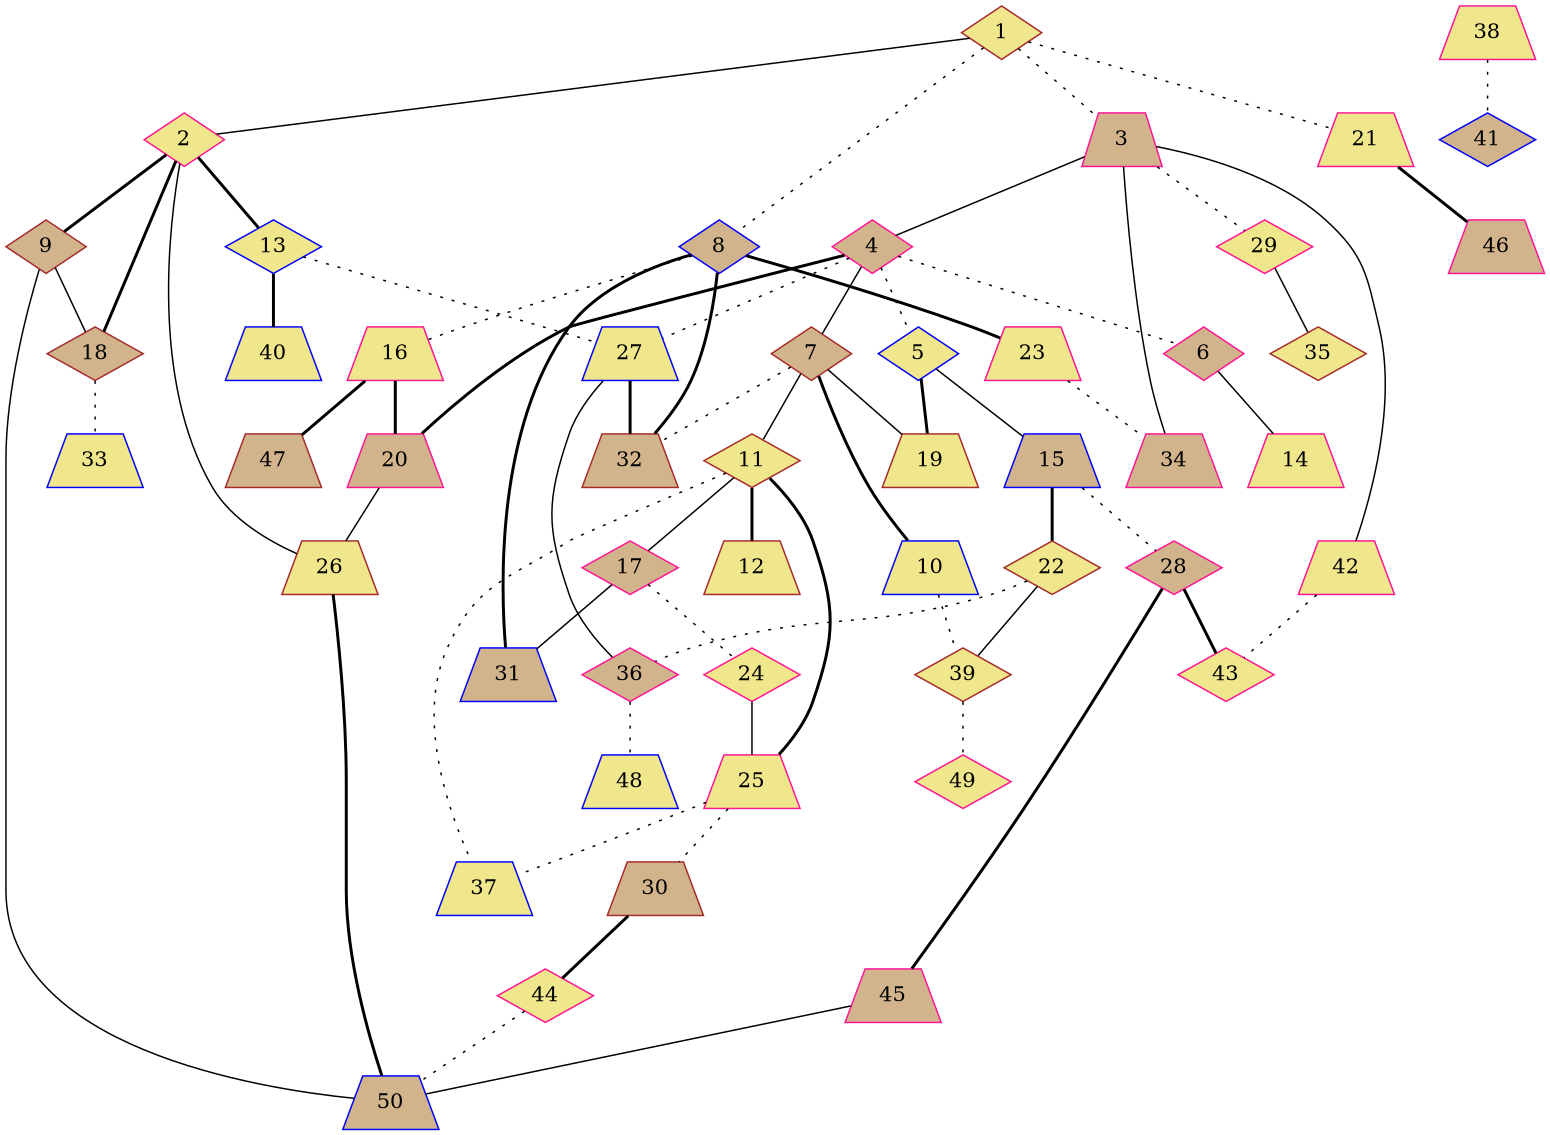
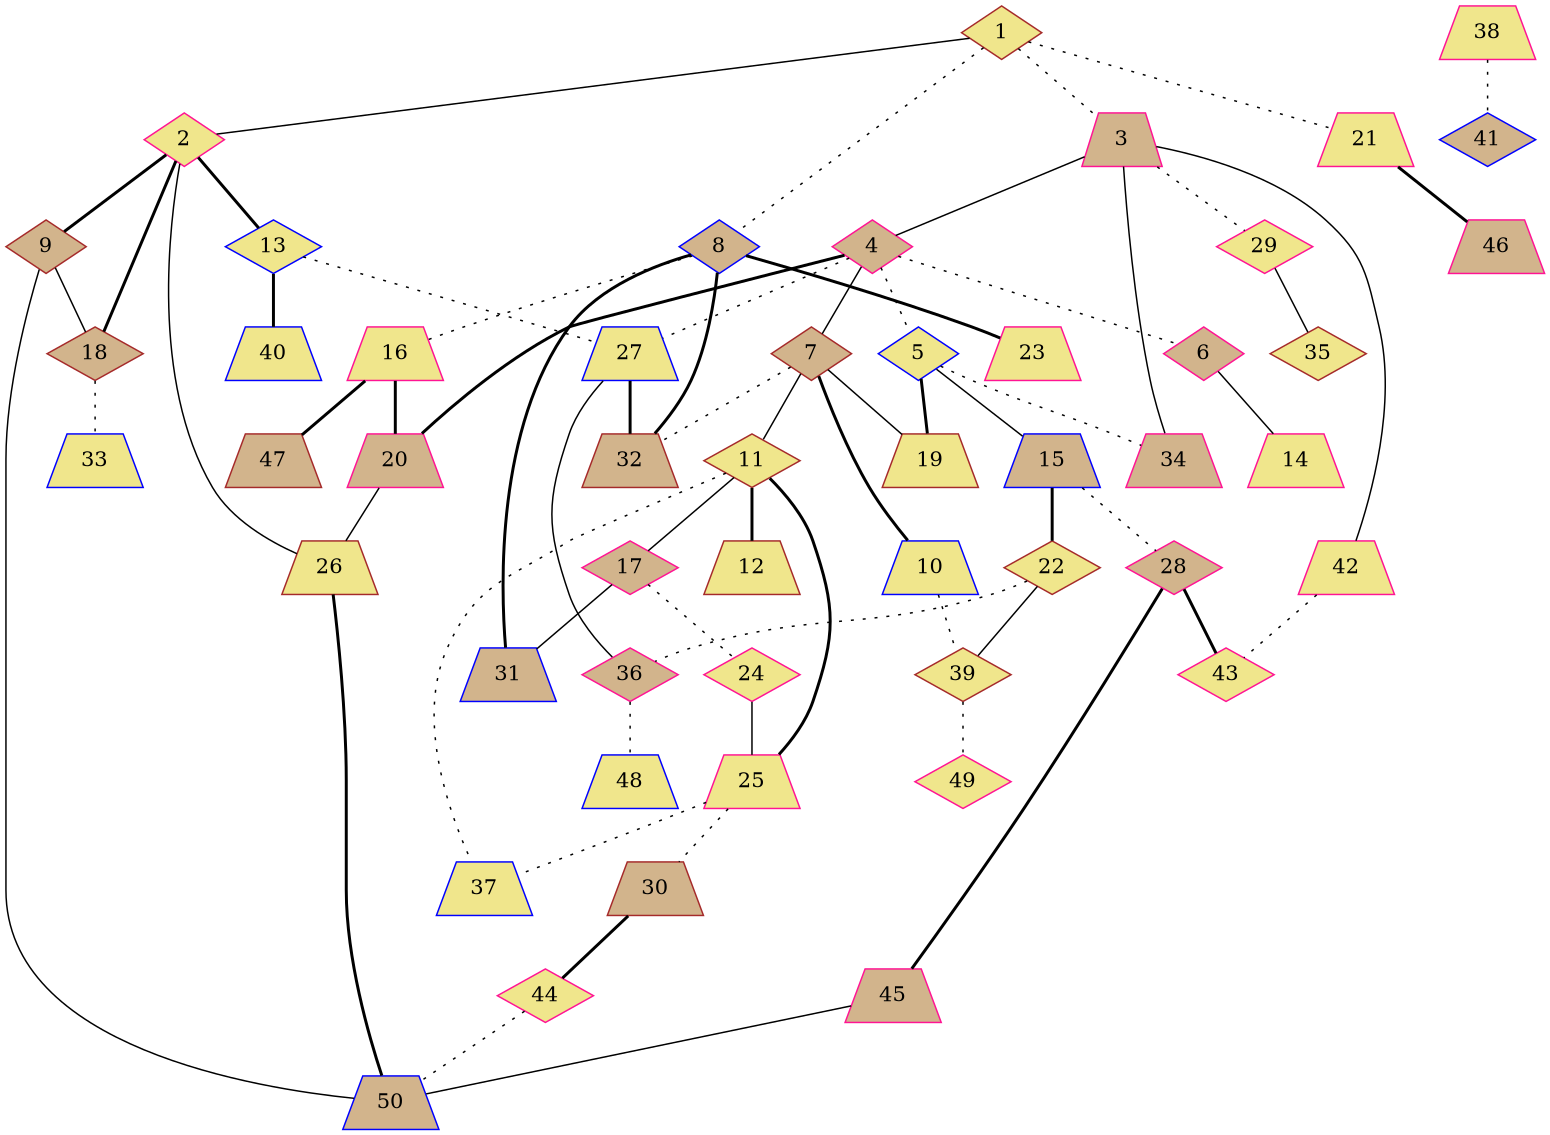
  graph {
    node [color=deeppink fillcolor=khaki shape=trapezium style=filled]
    edge [style=dotted weight=1.0]
    1 [color=brown shape=diamond]
    2 [shape=diamond]
    3 [fillcolor=tan]
    8 [color=blue fillcolor=tan shape=diamond]
    21
    9 [color=brown fillcolor=tan shape=diamond]
    13 [color=blue shape=diamond]
    18 [color=brown fillcolor=tan shape=diamond]
    26 [color=brown]
    4 [fillcolor=tan shape=diamond]
    29 [shape=diamond]
    34 [fillcolor=tan]
    42
    32 [color=brown fillcolor=tan]
    16
    23
    31 [color=blue fillcolor=tan]
    46 [fillcolor=tan]
    50 [color=blue fillcolor=tan]
    27 [color=blue]
    40 [color=blue]
    33 [color=blue]
    5 [color=blue shape=diamond]
    6 [fillcolor=tan shape=diamond]
    7 [color=brown fillcolor=tan shape=diamond]
    20 [fillcolor=tan]
    35 [color=brown shape=diamond]
    43 [shape=diamond]
    15 [color=blue fillcolor=tan]
    19 [color=brown]
    14
    10 [color=blue]
    11 [color=brown shape=diamond]
    36 [fillcolor=tan shape=diamond]
    22 [color=brown shape=diamond]
    28 [fillcolor=tan shape=diamond]
    39 [color=brown shape=diamond]
    12 [color=brown]
    17 [fillcolor=tan shape=diamond]
    25
    37 [color=blue]
    47 [color=brown fillcolor=tan]
    49 [shape=diamond]
    24 [shape=diamond]
    30 [color=brown fillcolor=tan]
    45 [fillcolor=tan]
    41 [color=blue fillcolor=tan shape=diamond]
    38
    48 [color=blue]
    44 [shape=diamond]
    1 -- 2 [style=solid]
    1 -- 3
    1 -- 8
    1 -- 21
    2 -- 9 [style=bold]
    2 -- 13 [style=bold]
    2 -- 18 [style=bold]
    2 -- 26 [style=solid]
    3 -- 4 [style=solid]
    3 -- 29
    3 -- 34 [style=solid]
    3 -- 42 [style=solid]
    8 -- 32 [style=bold]
    8 -- 16
    8 -- 23 [style=bold]
    8 -- 31 [style=bold]
    21 -- 46 [style=bold]
    9 -- 18 [style=solid]
    9 -- 50 [style=solid]
    13 -- 27
    13 -- 40 [style=bold]
    18 -- 33
    26 -- 50 [style=bold]
    4 -- 27
    4 -- 5
    4 -- 6
    4 -- 7 [style=solid]
    4 -- 20 [style=bold]
    29 -- 35 [style=solid]
    42 -- 43
    16 -- 20 [style=bold]
    16 -- 47 [style=bold]
-   23 -- 34
+   5 -- 34
    27 -- 32 [style=bold]
    27 -- 36 [style=solid]
    5 -- 15 [style=solid]
    5 -- 19 [style=bold]
    6 -- 14 [style=solid]
    7 -- 32
    7 -- 19 [style=solid]
    7 -- 10 [style=bold]
    7 -- 11 [style=solid]
    20 -- 26 [style=solid]
    15 -- 22 [style=bold]
    15 -- 28
    10 -- 39
    11 -- 12 [style=bold]
    11 -- 17 [style=solid]
    11 -- 25 [style=bold]
    11 -- 37
    36 -- 48
    22 -- 36
    22 -- 39 [style=solid]
    28 -- 43 [style=bold]
    28 -- 45 [style=bold]
    39 -- 49
    17 -- 31 [style=solid]
    17 -- 24
    25 -- 37
    25 -- 30
    24 -- 25 [style=solid]
    30 -- 44 [style=bold]
    45 -- 50 [style=solid]
    38 -- 41
    44 -- 50
  }
